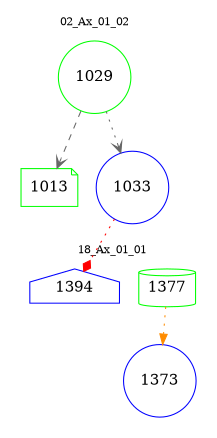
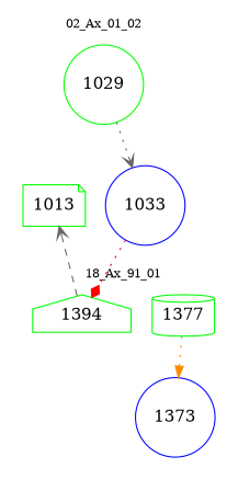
  digraph {
    node [color=green shape=circle]
    edge [arrowhead=vee color=gray40 style=dotted]
    n1 [label=1029]
    n2 [label=1013 shape=note]
    n3 [color=blue label=1033]
    n4 [label=1377 shape=cylinder]
    n5 [color=blue label=1373]
-   n6 [color=blue label=1394 shape=house]
+   n6 [label=1394 shape=house]
    subgraph cluster_1 {
      color=white
      fontsize=10
      label="02_Ax_01_02"
      n1
      n2
      n3
    }
    subgraph cluster_2 {
      color=white
      fontsize=10
-     label="18_Ax_01_01"
+     label="18_Ax_91_01"
      n4
      n5
      n6
    }
-   n1 -> n2 [style=dashed]
+   n6 -> n2 [style=dashed]
    n1 -> n3
    n3 -> n6 [arrowhead=diamond color=red]
    n4 -> n5 [arrowhead=normal color=darkorange]
  }
